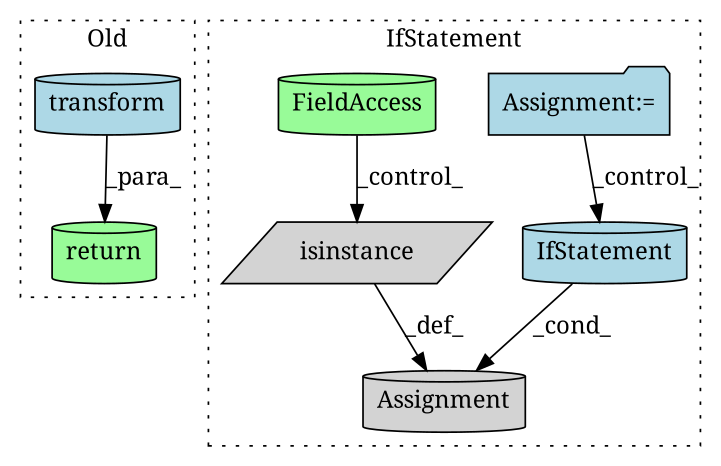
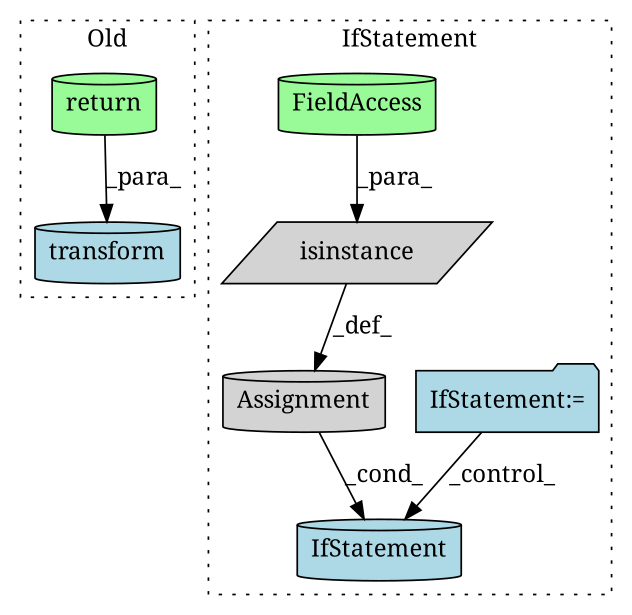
  digraph {
    fontname="Noto Serif"
    node [a=32 fillcolor=lightblue fontname="Noto Serif" shape=cylinder style=filled]
    edge [fontname="Noto Serif"]
    n1 [l="10,1" label=transform s="912,923"]
    n2 [a=41 fillcolor=palegreen l=7 label=return s=893]
    n3 [fillcolor=lightgrey l="11,1" label=isinstance s="1750,1779" shape=parallelogram]
    n4 [a=25 l="4,2" label=IfStatement s="1746,1780"]
-   n5 [a=7 l=2 label="Assignment:=" s=1960 shape=folder]
+   n5 [a=7 l=2 label="IfStatement:=" s=1960 shape=folder]
    n6 [a=42 fillcolor=lightgrey label=Assignment]
    n7 [a=22 fillcolor=palegreen l=16 label=FieldAccess s=1763]
    subgraph cluster_1 {
      label=Old
      style=dotted
      n1
      n2
    }
    subgraph cluster_2 {
      label=IfStatement
      style=dotted
      n3
      n4
      n5
      n6
      n7
    }
-   n1 -> n2 [label=_para_]
+   n2 -> n1 [label=_para_]
    n3 -> n6 [label=_def_]
    n5 -> n4 [label=_control_]
-   n4 -> n6 [label=_cond_]
-   n7 -> n3 [label=_control_]
+   n6 -> n4 [label=_cond_]
+   n7 -> n3 [label=_para_]
  }
